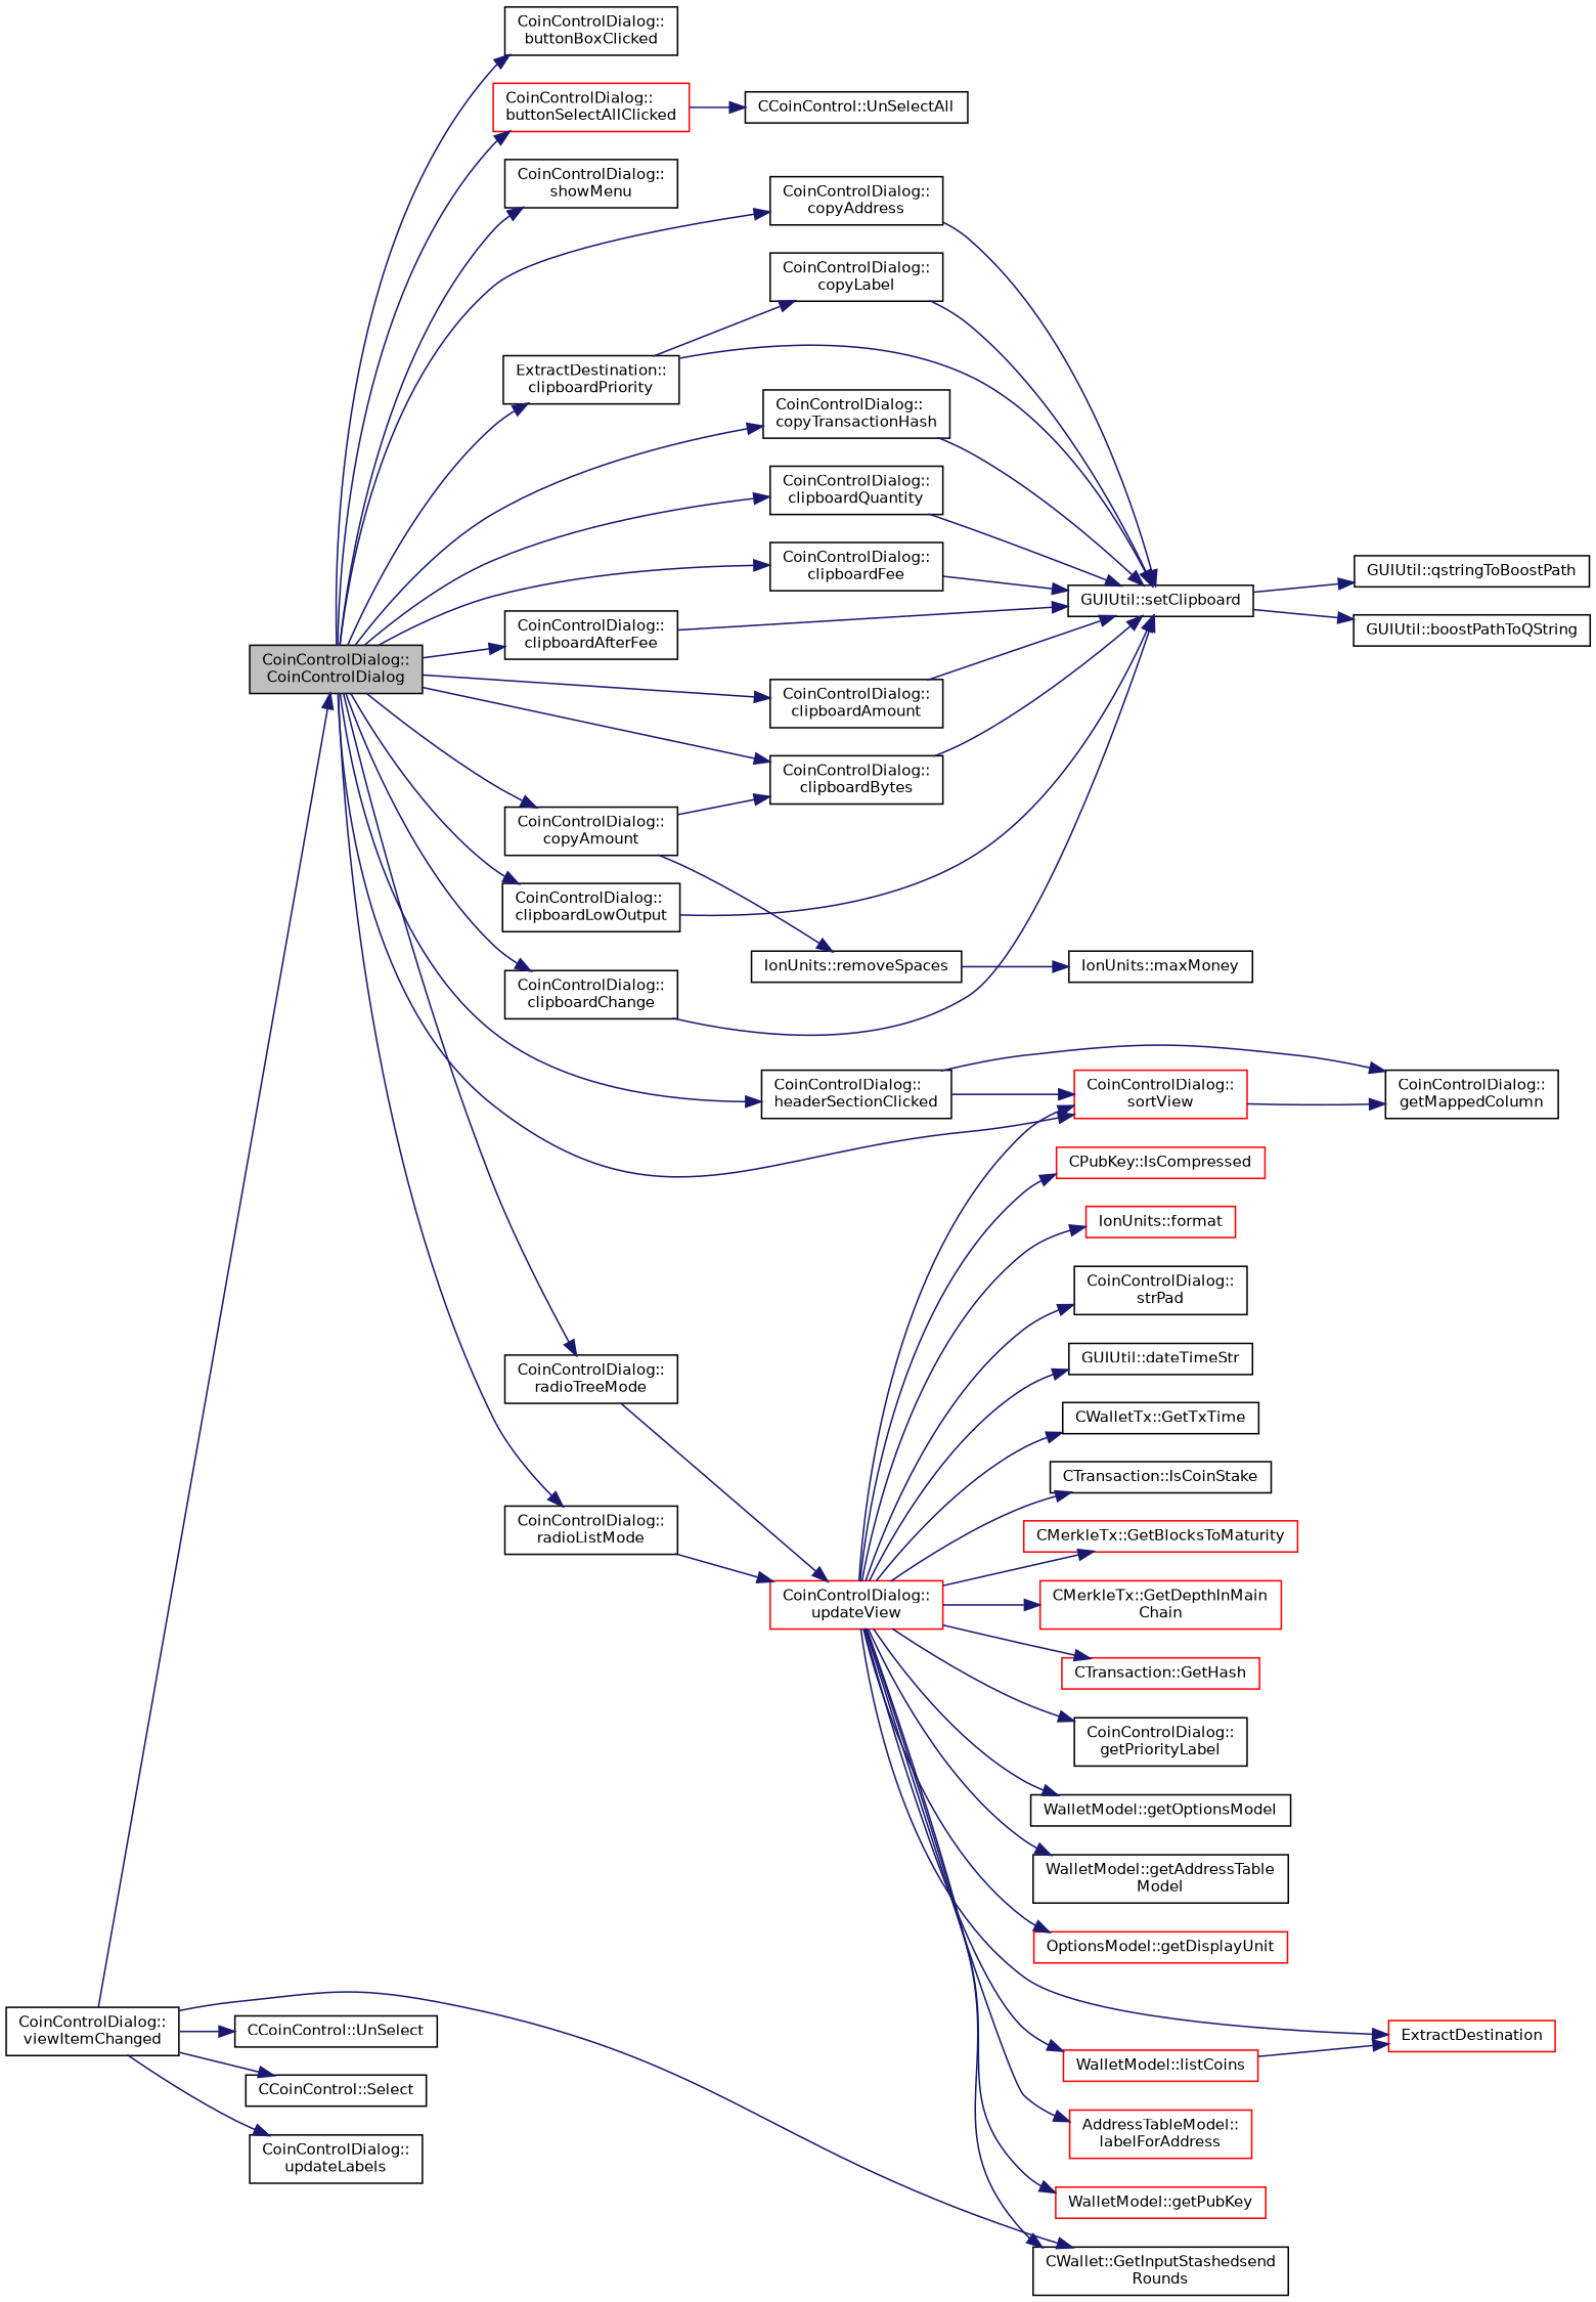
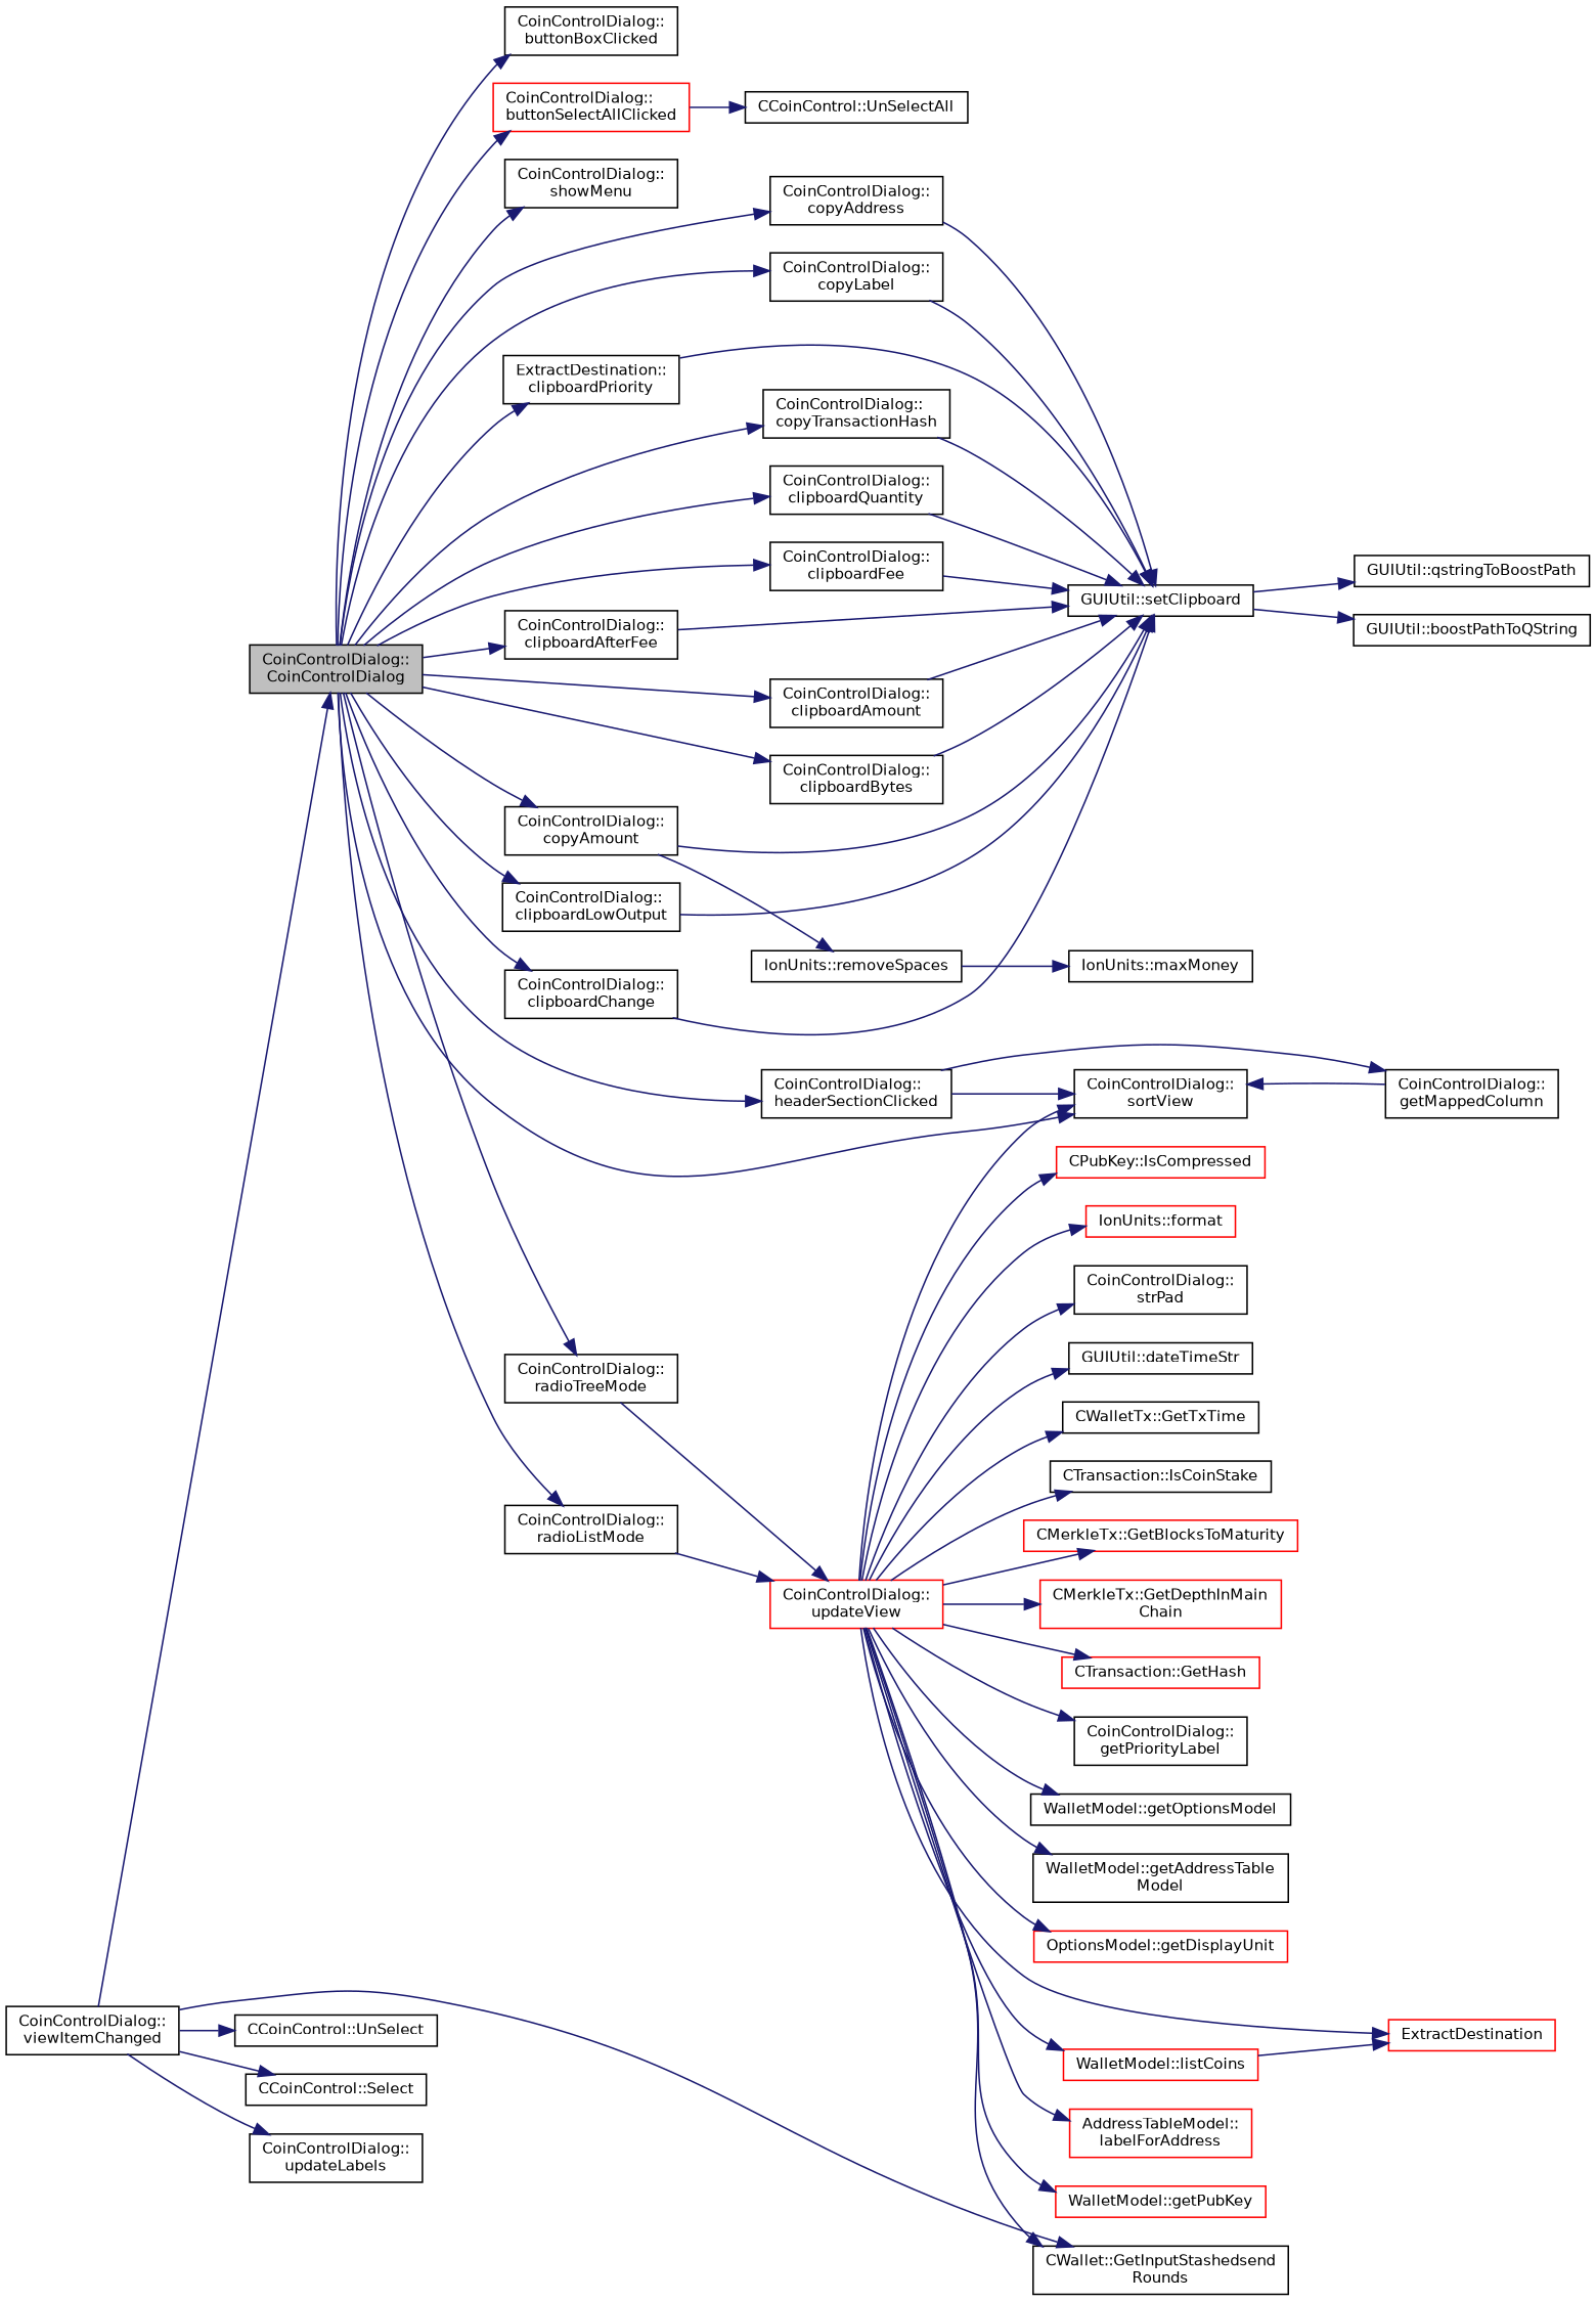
  digraph {
    fontname="DejaVu Sans"
    rankdir=LR
    node [color=black fillcolor=white fontname="DejaVu Sans" fontsize=10 shape=record style=filled]
    edge [color=midnightblue fontname="DejaVu Sans" fontsize=10 labelfontname=Helvetica labelfontsize=10 style=solid]
    n1 [fillcolor=grey75 fontcolor=black height=0.2 label="CoinControlDialog::\lCoinControlDialog" width=0.4]
    n2 [height=0.2 label="CoinControlDialog::\lshowMenu" width=0.4]
    n3 [height=0.2 label="CoinControlDialog::\lcopyAddress" width=0.4]
    n4 [height=0.2 label="CoinControlDialog::\lcopyLabel" width=0.4]
    n5 [height=0.2 label="CoinControlDialog::\lcopyAmount" width=0.4]
    n6 [height=0.2 label="CoinControlDialog::\lcopyTransactionHash" width=0.4]
    n7 [height=0.2 label="CoinControlDialog::\lclipboardQuantity" width=0.4]
    n8 [height=0.2 label="CoinControlDialog::\lclipboardAmount" width=0.4]
    n9 [height=0.2 label="CoinControlDialog::\lclipboardFee" width=0.4]
    n10 [height=0.2 label="CoinControlDialog::\lclipboardAfterFee" width=0.4]
    n11 [height=0.2 label="CoinControlDialog::\lclipboardBytes" width=0.4]
    n12 [height=0.2 label="ExtractDestination::\lclipboardPriority" width=0.4]
    n13 [height=0.2 label="CoinControlDialog::\lclipboardLowOutput" width=0.4]
    n14 [height=0.2 label="CoinControlDialog::\lclipboardChange" width=0.4]
    n15 [height=0.2 label="CoinControlDialog::\lradioTreeMode" width=0.4]
-   n16 [color=red height=0.2 label="CoinControlDialog::\lsortView" width=0.4]
+   n16 [height=0.2 label="CoinControlDialog::\lsortView" width=0.4]
    n17 [height=0.2 label="CoinControlDialog::\lradioListMode" width=0.4]
    n18 [height=0.2 label="CoinControlDialog::\lheaderSectionClicked" width=0.4]
    n19 [height=0.2 label="CoinControlDialog::\lbuttonBoxClicked" width=0.4]
    n20 [color=red height=0.2 label="CoinControlDialog::\lbuttonSelectAllClicked" width=0.4]
    n21 [height=0.2 label="GUIUtil::setClipboard" width=0.4]
    n22 [height=0.2 label="IonUnits::removeSpaces" width=0.4]
    n23 [color=red height=0.2 label="CoinControlDialog::\lupdateView" width=0.4]
    n24 [height=0.2 label="CoinControlDialog::\lgetMappedColumn" width=0.4]
    n25 [height=0.2 label="CoinControlDialog::\lviewItemChanged" width=0.4]
    n26 [height=0.2 label="CWallet::GetInputStashedsend\lRounds" width=0.4]
    n27 [height=0.2 label="CCoinControl::UnSelect" width=0.4]
    n28 [height=0.2 label="CCoinControl::Select" width=0.4]
    n29 [height=0.2 label="CoinControlDialog::\lupdateLabels" width=0.4]
    n30 [height=0.2 label="CCoinControl::UnSelectAll" width=0.4]
    n31 [height=0.2 label="GUIUtil::qstringToBoostPath" width=0.4]
    n32 [height=0.2 label="GUIUtil::boostPathToQString" width=0.4]
    n33 [height=0.2 label="IonUnits::maxMoney" width=0.4]
    n34 [height=0.2 label="WalletModel::getOptionsModel" width=0.4]
    n35 [height=0.2 label="WalletModel::getAddressTable\lModel" width=0.4]
    n36 [color=red height=0.2 label="OptionsModel::getDisplayUnit" width=0.4]
    n37 [color=red height=0.2 label="WalletModel::listCoins" width=0.4]
    n38 [color=red height=0.2 label=ExtractDestination width=0.4]
    n39 [color=red height=0.2 label="AddressTableModel::\llabelForAddress" width=0.4]
    n40 [color=red height=0.2 label="WalletModel::getPubKey" width=0.4]
    n41 [color=red height=0.2 label="CPubKey::IsCompressed" width=0.4]
    n42 [color=red height=0.2 label="IonUnits::format" width=0.4]
    n43 [height=0.2 label="CoinControlDialog::\lstrPad" width=0.4]
    n44 [height=0.2 label="GUIUtil::dateTimeStr" width=0.4]
    n45 [height=0.2 label="CWalletTx::GetTxTime" width=0.4]
    n46 [height=0.2 label="CTransaction::IsCoinStake" width=0.4]
    n47 [color=red height=0.2 label="CMerkleTx::GetBlocksToMaturity" width=0.4]
    n48 [color=red height=0.2 label="CMerkleTx::GetDepthInMain\lChain" width=0.4]
    n49 [color=red height=0.2 label="CTransaction::GetHash" width=0.4]
    n50 [height=0.2 label="CoinControlDialog::\lgetPriorityLabel" width=0.4]
    n1 -> n2
    n1 -> n3
-   n12 -> n4
+   n1 -> n4
    n1 -> n5
    n1 -> n6
    n1 -> n7
    n1 -> n8
    n1 -> n9
    n1 -> n10
    n1 -> n11
    n1 -> n12
    n1 -> n13
    n1 -> n14
    n1 -> n15
    n1 -> n16
    n1 -> n17
    n1 -> n18
    n1 -> n19
    n1 -> n20
    n3 -> n21
    n4 -> n21
-   n5 -> n11
+   n5 -> n21
    n5 -> n22
    n6 -> n21
    n7 -> n21
    n8 -> n21
    n9 -> n21
    n10 -> n21
    n11 -> n21
    n12 -> n21
    n13 -> n21
    n14 -> n21
    n15 -> n23
-   n16 -> n24
+   n24 -> n16
    n17 -> n23
    n18 -> n16
    n18 -> n24
    n20 -> n30
    n21 -> n31
    n21 -> n32
    n22 -> n33
    n23 -> n16
    n23 -> n26
    n23 -> n34
    n23 -> n35
    n23 -> n36
    n23 -> n37
    n23 -> n38
    n23 -> n39
    n23 -> n40
    n23 -> n41
    n23 -> n42
    n23 -> n43
    n23 -> n44
    n23 -> n45
    n23 -> n46
    n23 -> n47
    n23 -> n48
    n23 -> n49
    n23 -> n50
    n25 -> n1
    n25 -> n26
    n25 -> n27
    n25 -> n28
    n25 -> n29
    n37 -> n38
  }
